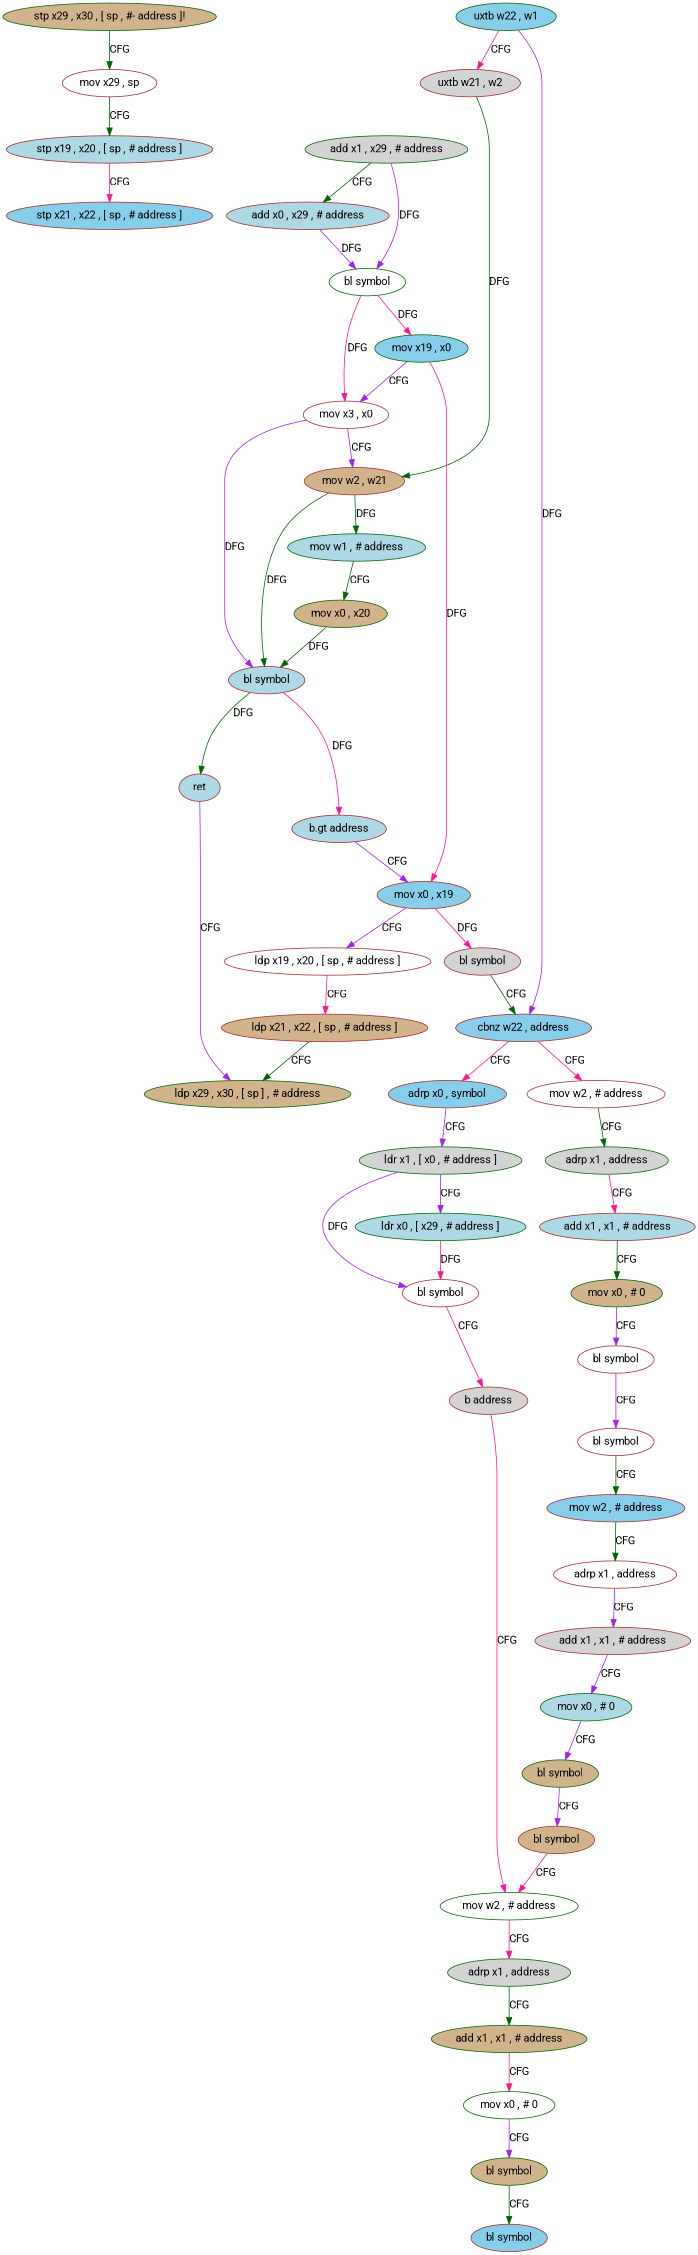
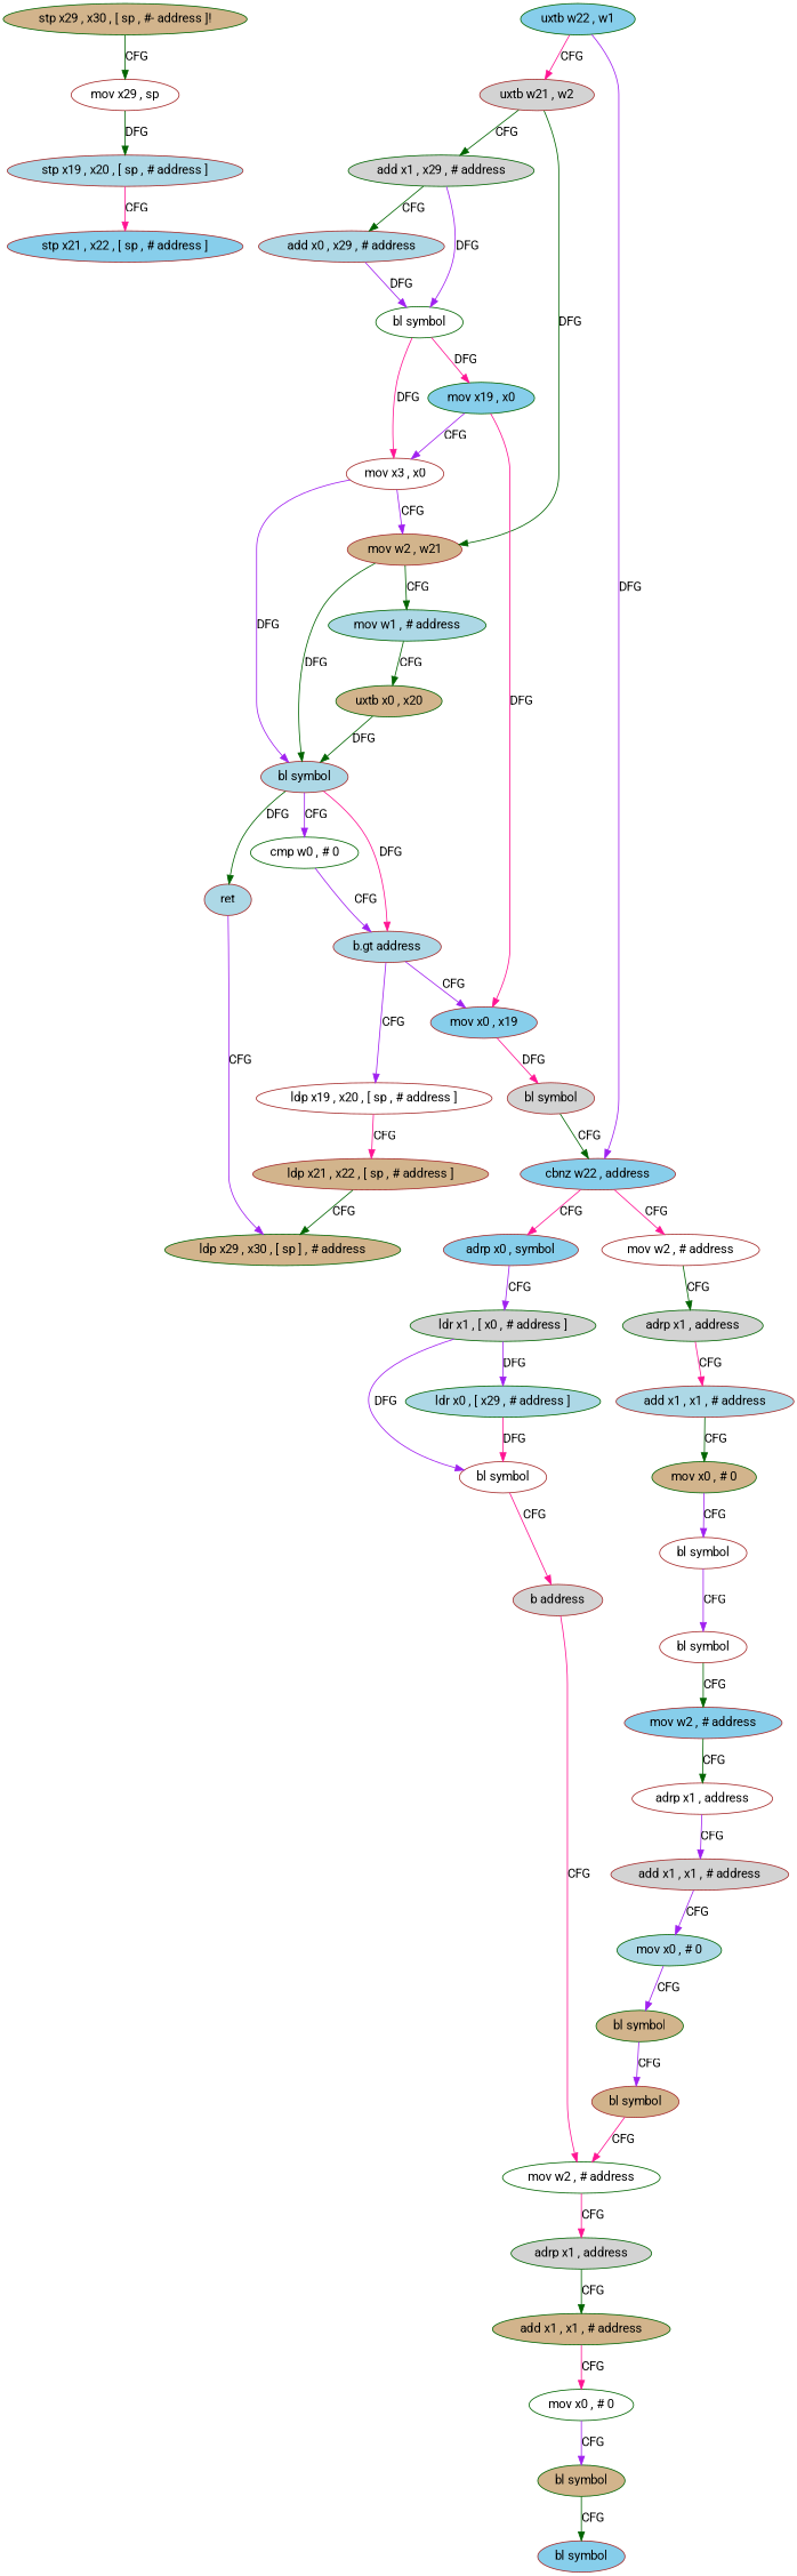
  digraph {
    fontname=Roboto
    node [color=brown fillcolor=white fontname=Roboto style=filled]
    edge [color=purple fontname=Roboto]
    n1 [color=darkgreen fillcolor=tan label="stp x29 , x30 , [ sp , #- address ]!"]
    n2 [label="mov x29 , sp"]
    n3 [fillcolor=lightblue label="stp x19 , x20 , [ sp , # address ]"]
    n4 [fillcolor=skyblue label="stp x21 , x22 , [ sp , # address ]"]
    n5 [color=darkgreen fillcolor=skyblue label="uxtb w22 , w1"]
    n6 [fillcolor=lightgrey label="uxtb w21 , w2"]
    n7 [fillcolor=skyblue label="cbnz w22 , address"]
-   n8 [color=darkgreen fillcolor=tan label="mov x0 , x20"]
+   n8 [color=darkgreen fillcolor=tan label="uxtb x0 , x20"]
    n9 [fillcolor=lightblue label="bl symbol"]
    n10 [color=darkgreen fillcolor=lightgrey label="add x1 , x29 , # address"]
    n11 [fillcolor=tan label="mov w2 , w21"]
    n12 [fillcolor=skyblue label="adrp x0 , symbol"]
    n13 [label="mov w2 , # address"]
    n14 [fillcolor=lightblue label="add x0 , x29 , # address"]
    n15 [color=darkgreen label="bl symbol"]
    n16 [color=darkgreen fillcolor=lightblue label="mov w1 , # address"]
    n17 [color=darkgreen fillcolor=skyblue label="mov x19 , x0"]
    n18 [label="mov x3 , x0"]
    n19 [fillcolor=skyblue label="mov x0 , x19"]
    n20 [fillcolor=lightgrey label="bl symbol"]
+   n21 [color=darkgreen label="cmp w0 , # 0"]
    n22 [fillcolor=lightblue label="b.gt address"]
    n23 [fillcolor=lightblue label=ret]
    n24 [label="ldp x19 , x20 , [ sp , # address ]"]
    n25 [color=darkgreen fillcolor=tan label="ldp x29 , x30 , [ sp ] , # address"]
    n26 [fillcolor=tan label="ldp x21 , x22 , [ sp , # address ]"]
    n27 [color=darkgreen fillcolor=lightgrey label="ldr x1 , [ x0 , # address ]"]
    n28 [color=darkgreen fillcolor=lightgrey label="adrp x1 , address"]
    n29 [color=darkgreen fillcolor=lightblue label="ldr x0 , [ x29 , # address ]"]
    n30 [label="bl symbol"]
    n31 [fillcolor=lightblue label="add x1 , x1 , # address"]
    n32 [fillcolor=lightgrey label="b address"]
    n33 [color=darkgreen label="mov w2 , # address"]
    n34 [color=darkgreen fillcolor=lightgrey label="adrp x1 , address"]
    n35 [color=darkgreen fillcolor=tan label="add x1 , x1 , # address"]
    n36 [color=darkgreen fillcolor=tan label="mov x0 , # 0"]
    n37 [label="bl symbol"]
    n38 [label="bl symbol"]
    n39 [fillcolor=skyblue label="mov w2 , # address"]
    n40 [label="adrp x1 , address"]
    n41 [fillcolor=lightgrey label="add x1 , x1 , # address"]
    n42 [color=darkgreen fillcolor=lightblue label="mov x0 , # 0"]
    n43 [color=darkgreen fillcolor=tan label="bl symbol"]
    n44 [fillcolor=tan label="bl symbol"]
    n45 [color=darkgreen label="mov x0 , # 0"]
    n46 [color=darkgreen fillcolor=tan label="bl symbol"]
    n47 [fillcolor=skyblue label="bl symbol"]
    n1 -> n2 [color=darkgreen label=CFG]
-   n2 -> n3 [color=darkgreen label=CFG]
+   n2 -> n3 [color=darkgreen label=DFG]
    n3 -> n4 [color=deeppink label=CFG]
    n5 -> n6 [color=deeppink label=CFG]
    n5 -> n7 [label=DFG]
+   n6 -> n10 [color=darkgreen label=CFG]
    n6 -> n11 [color=darkgreen label=DFG]
    n7 -> n12 [color=deeppink label=CFG]
    n7 -> n13 [color=deeppink label=CFG]
    n8 -> n9 [color=darkgreen label=DFG]
+   n9 -> n21 [label=CFG]
    n9 -> n22 [color=deeppink label=DFG]
    n9 -> n23 [color=darkgreen label=DFG]
    n10 -> n14 [color=darkgreen label=CFG]
    n10 -> n15 [label=DFG]
    n11 -> n9 [color=darkgreen label=DFG]
-   n11 -> n16 [color=darkgreen label=DFG]
+   n11 -> n16 [color=darkgreen label=CFG]
    n12 -> n27 [label=CFG]
    n13 -> n28 [color=darkgreen label=CFG]
    n14 -> n15 [label=DFG]
    n15 -> n17 [color=deeppink label=DFG]
    n15 -> n18 [color=deeppink label=DFG]
    n16 -> n8 [color=darkgreen label=CFG]
    n17 -> n18 [label=CFG]
    n17 -> n19 [color=deeppink label=DFG]
    n18 -> n9 [label=DFG]
    n18 -> n11 [label=CFG]
    n19 -> n20 [color=deeppink label=DFG]
    n20 -> n7 [color=darkgreen label=CFG]
+   n21 -> n22 [label=CFG]
    n22 -> n19 [label=CFG]
-   n19 -> n24 [label=CFG]
+   n22 -> n24 [label=CFG]
    n23 -> n25 [label=CFG]
    n24 -> n26 [color=deeppink label=CFG]
    n26 -> n25 [color=darkgreen label=CFG]
-   n27 -> n29 [label=CFG]
+   n27 -> n29 [label=DFG]
    n27 -> n30 [label=DFG]
    n28 -> n31 [color=deeppink label=CFG]
    n29 -> n30 [color=deeppink label=DFG]
    n30 -> n32 [color=deeppink label=CFG]
    n31 -> n36 [color=darkgreen label=CFG]
    n32 -> n33 [color=deeppink label=CFG]
    n33 -> n34 [color=deeppink label=CFG]
    n34 -> n35 [color=darkgreen label=CFG]
    n35 -> n45 [color=deeppink label=CFG]
    n36 -> n37 [label=CFG]
    n37 -> n38 [label=CFG]
    n38 -> n39 [color=darkgreen label=CFG]
    n39 -> n40 [color=darkgreen label=CFG]
    n40 -> n41 [label=CFG]
    n41 -> n42 [label=CFG]
    n42 -> n43 [label=CFG]
    n43 -> n44 [label=CFG]
    n44 -> n33 [color=deeppink label=CFG]
    n45 -> n46 [label=CFG]
    n46 -> n47 [color=darkgreen label=CFG]
  }
